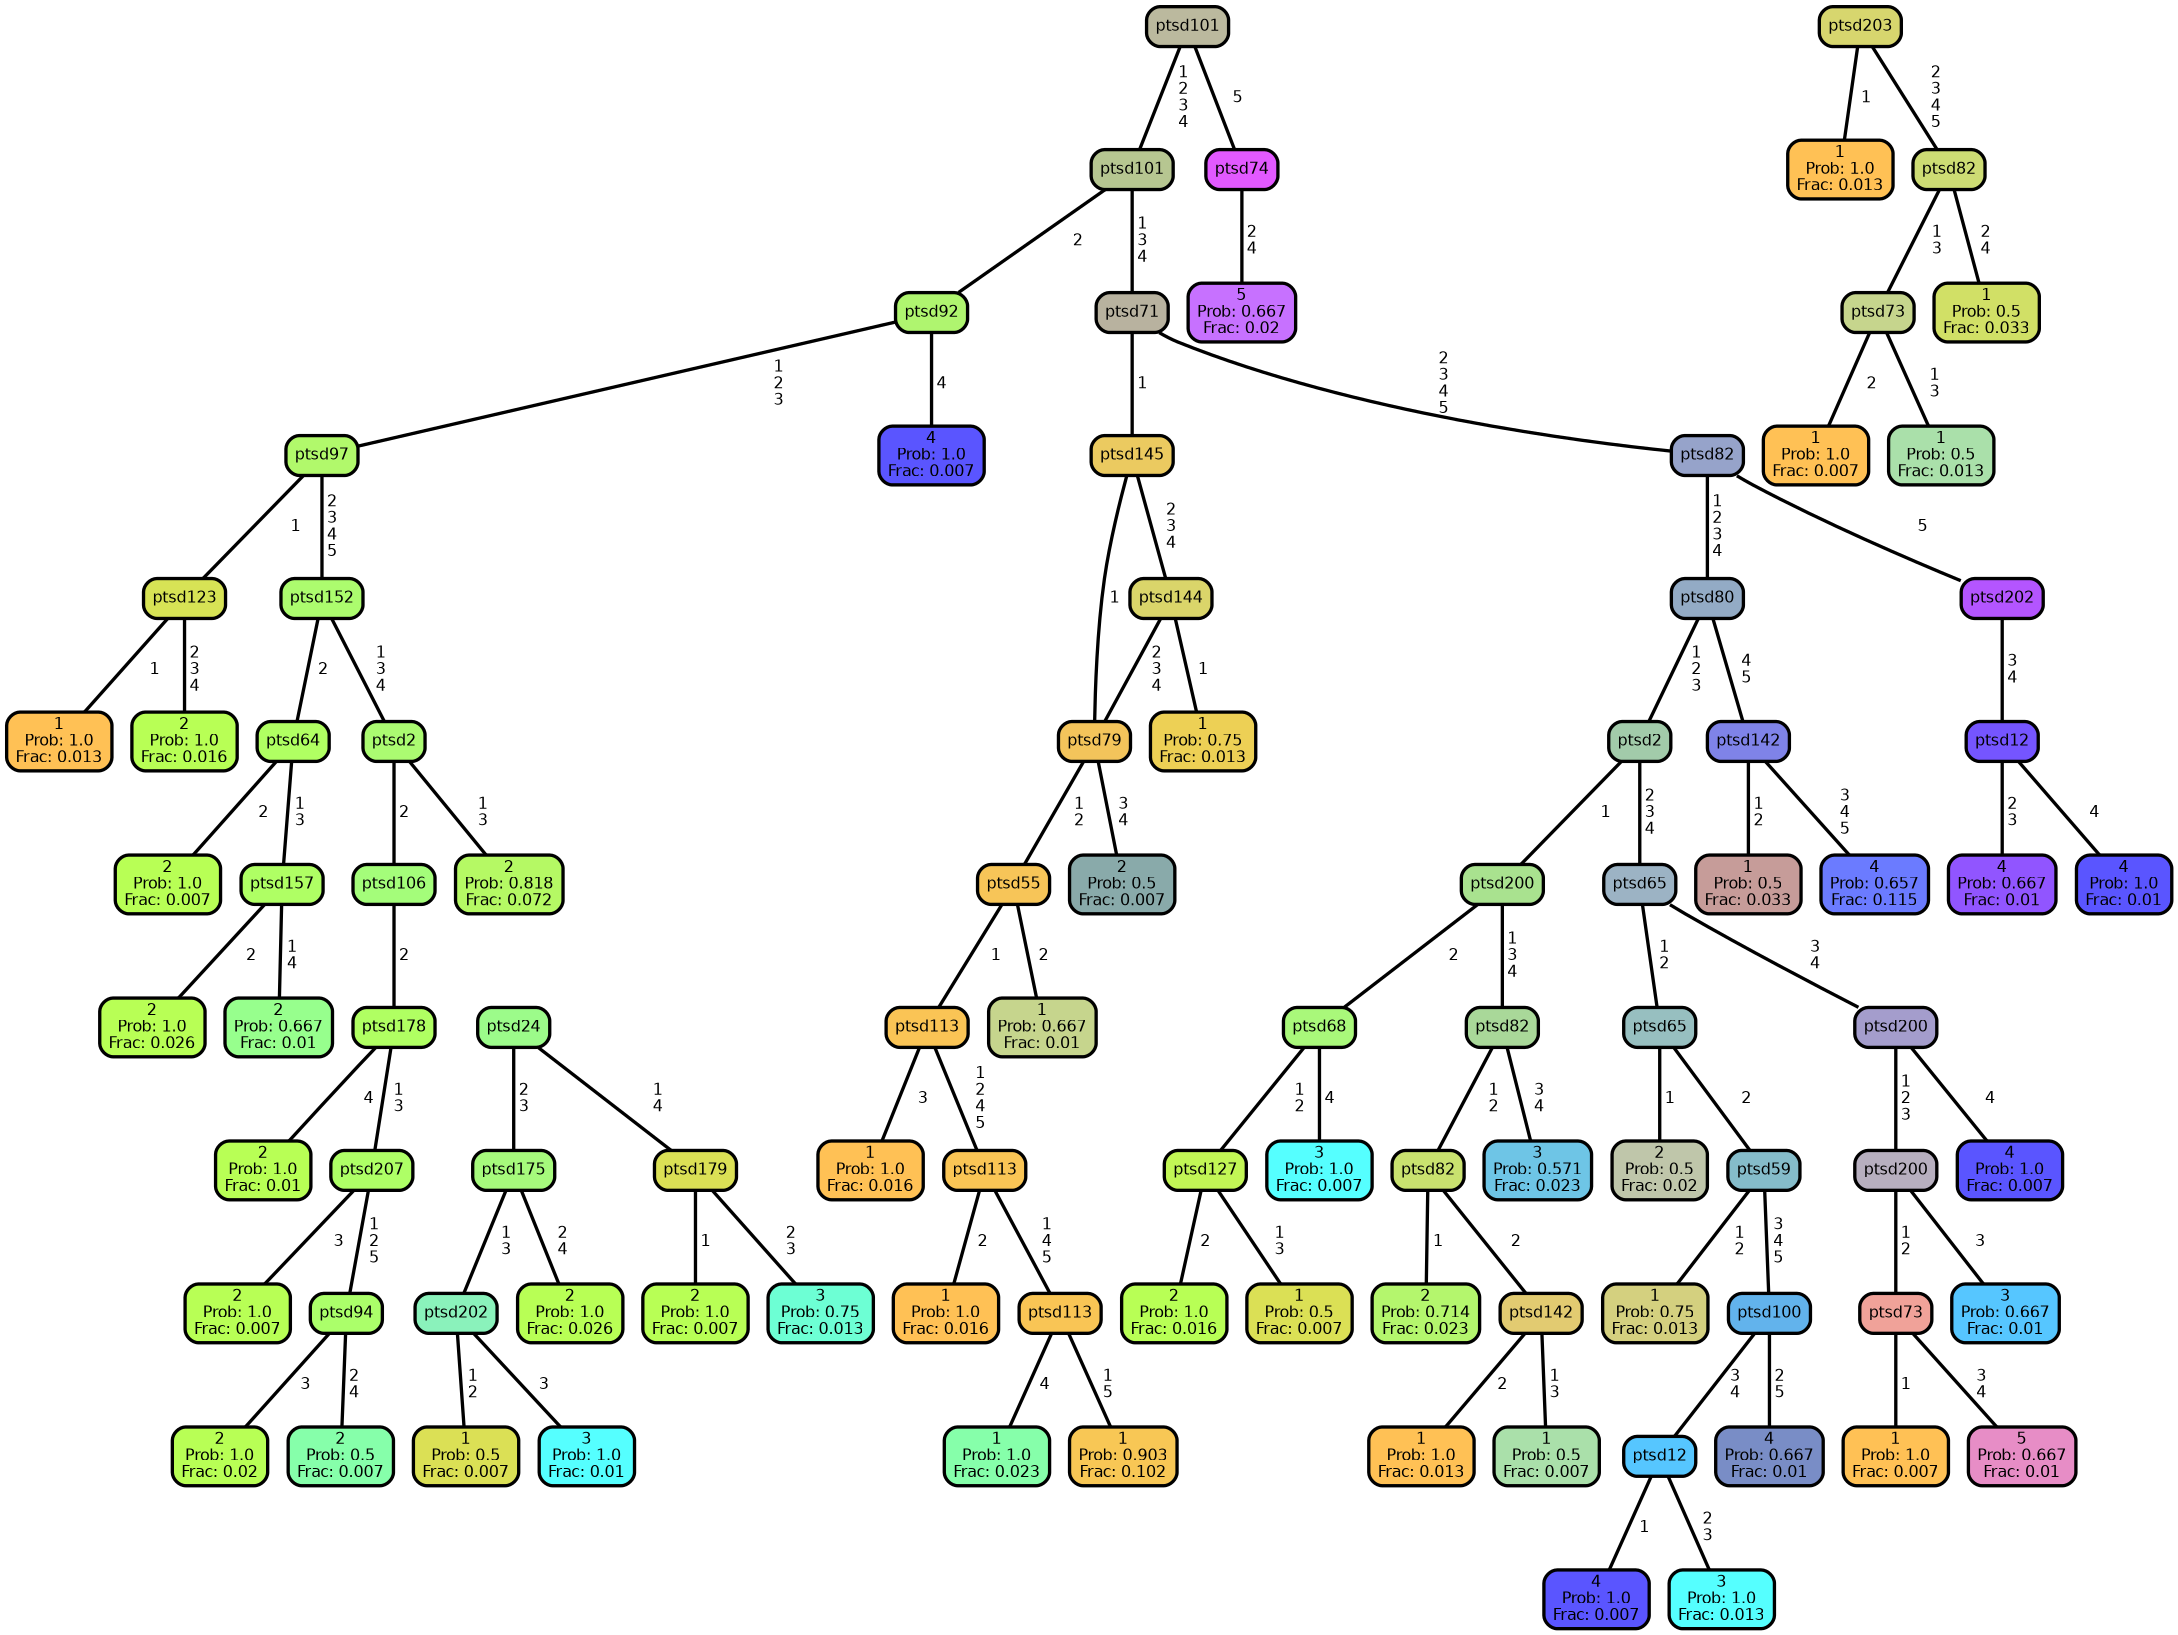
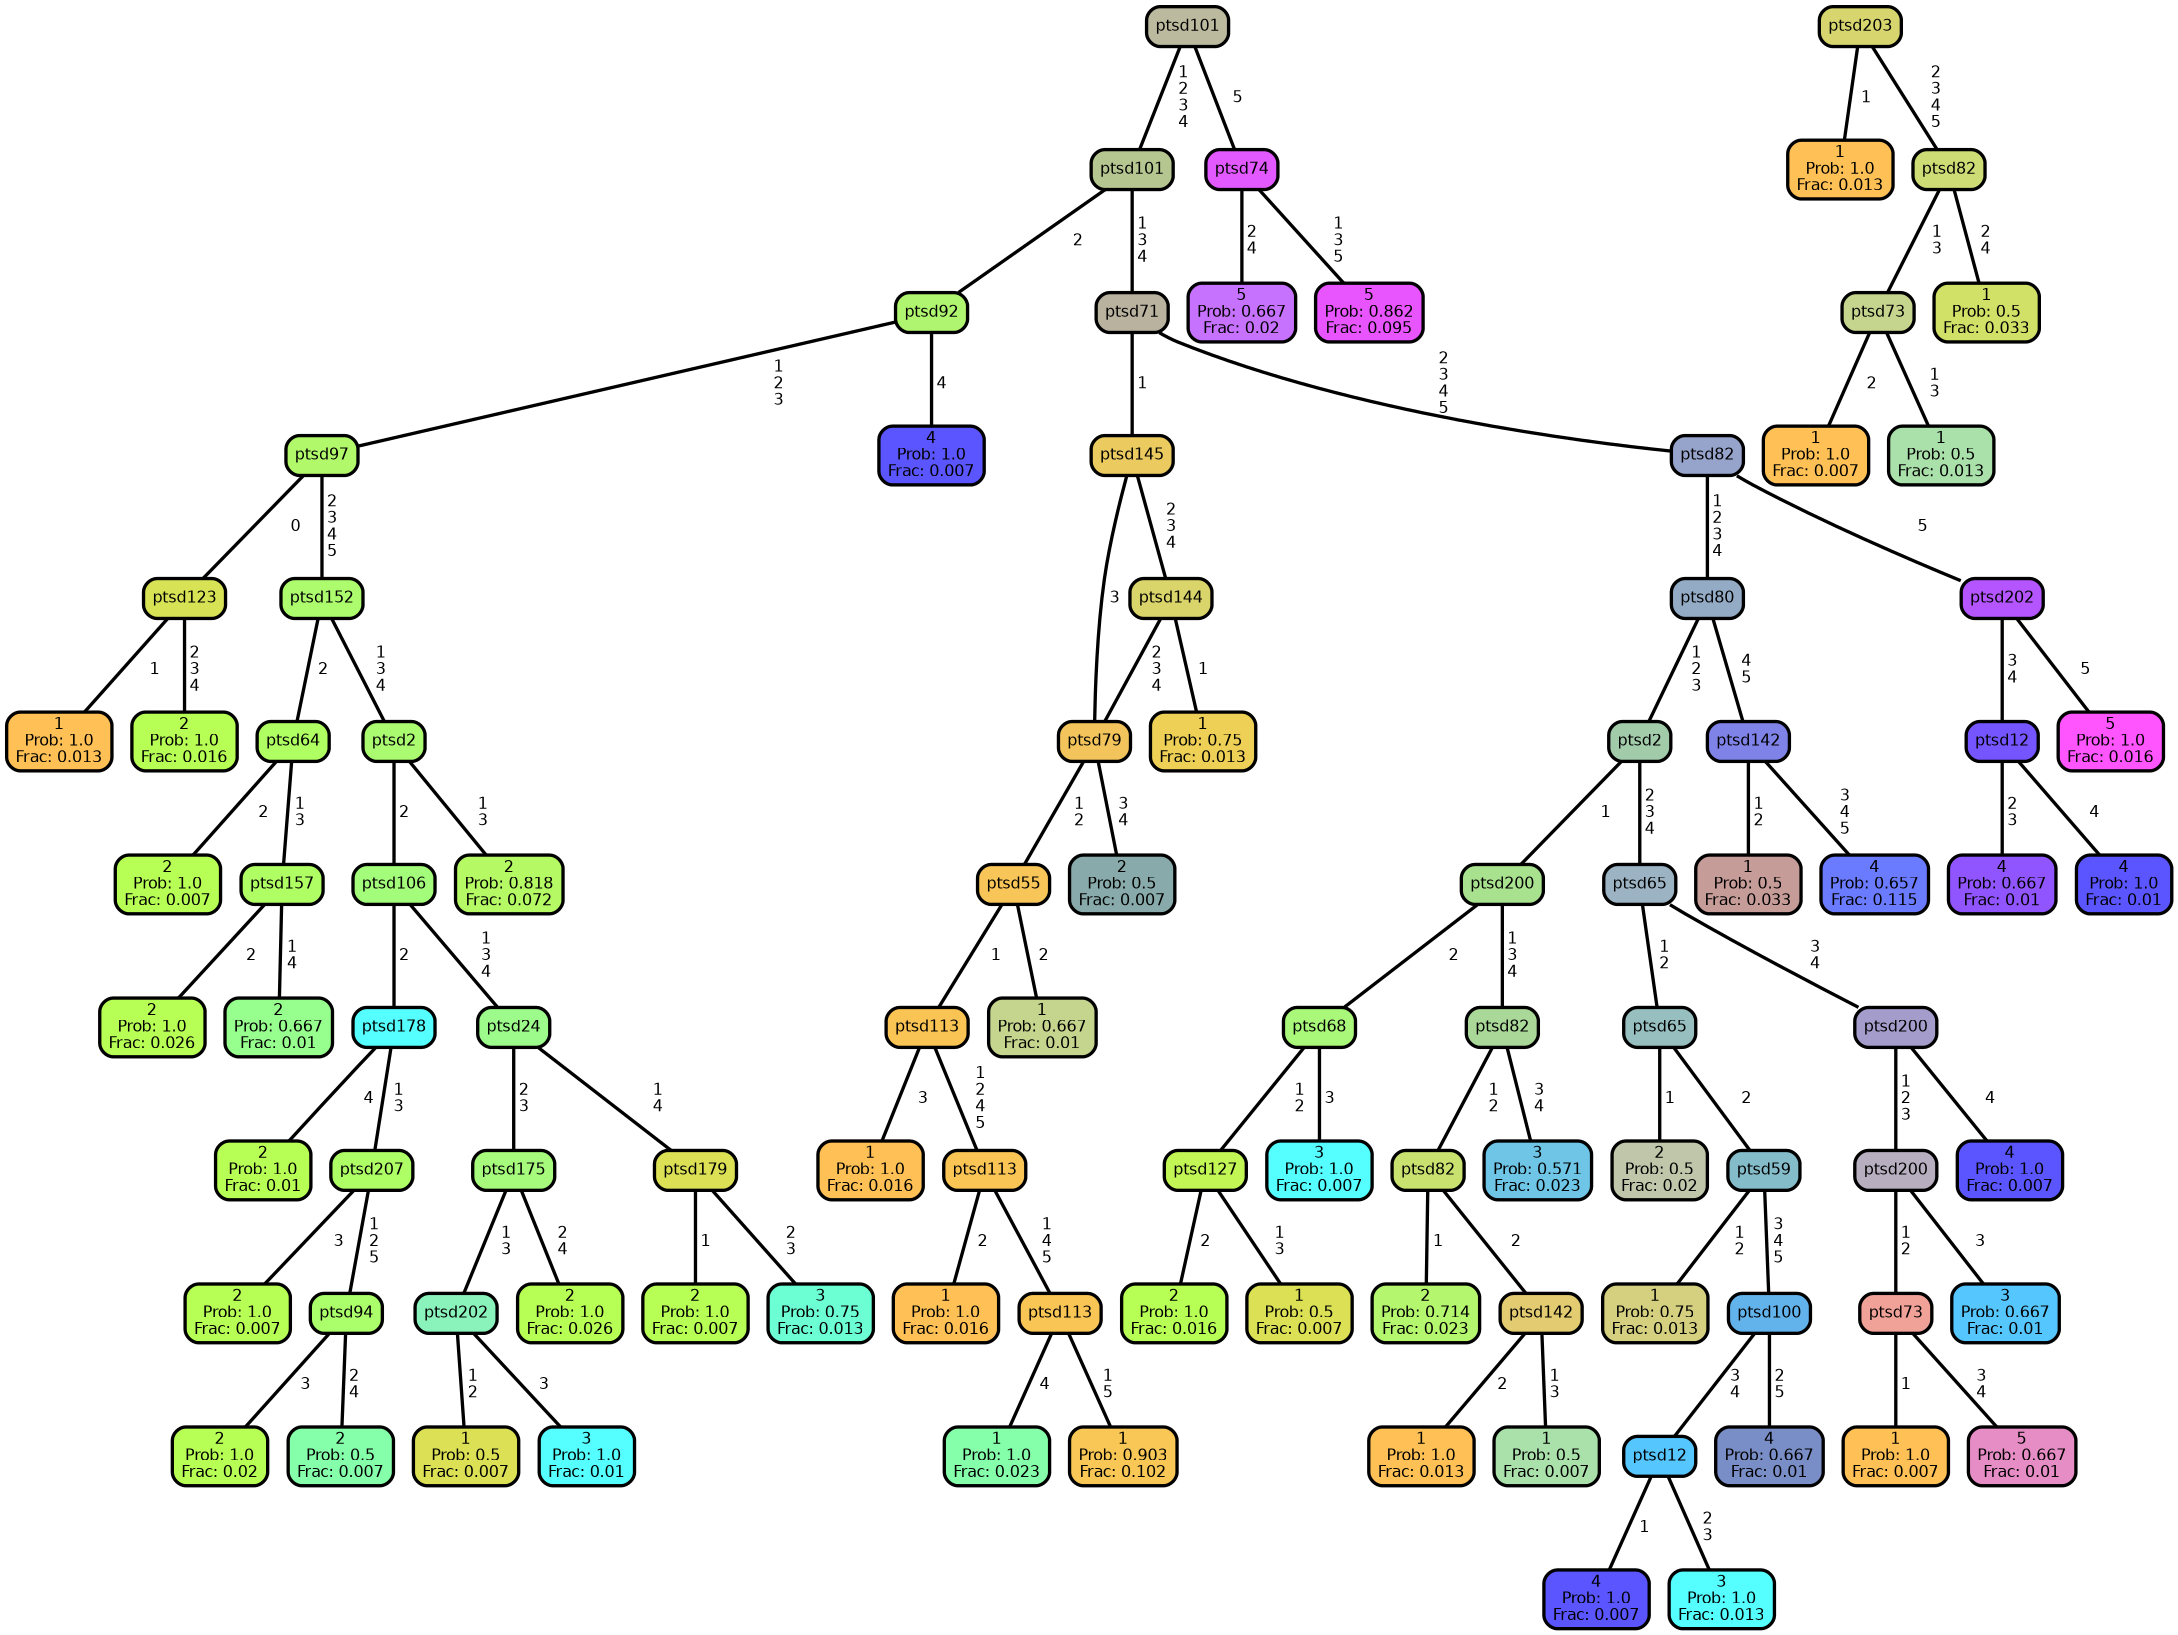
  graph {
    ranksep="0 equally"
    splines=straight
    node [color=black fillcolor="#b8ff55" fontcolor=black fontname=helvetica penwidth=3 shape=box style="filled, rounded"]
    edge [color=black fontname=helvetica penwidth=3]
    n1 [fillcolor="#ffc155" label="1\nProb: 1.0\nFrac: 0.013"]
    n2 [fillcolor="#d7e355" label=ptsd123]
    n3 [label="2\nProb: 1.0\nFrac: 0.016"]
    n4 [fillcolor="#b1f96b" label=ptsd97]
    n5 [fillcolor="#acfc6e" label=ptsd152]
    n6 [fillcolor="#b0ff62" label=ptsd64]
    n7 [fillcolor="#abfb71" label=ptsd2]
    n8 [label="2\nProb: 1.0\nFrac: 0.007"]
    n9 [fillcolor="#afff64" label=ptsd157]
    n10 [label="2\nProb: 1.0\nFrac: 0.026"]
    n11 [fillcolor="#97ff8d" label="2\nProb: 0.667\nFrac: 0.01"]
    n12 [fillcolor="#a4fd7a" label=ptsd106]
    n13 [fillcolor="#b5f964" label="2\nProb: 0.818\nFrac: 0.072"]
    n14 [label="2\nProb: 1.0\nFrac: 0.01"]
-   n15 [fillcolor="#b0ff62" label=ptsd178]
+   n15 [fillcolor="#55ffff" label=ptsd178]
    n16 [fillcolor="#aeff66" label=ptsd207]
    n17 [label="2\nProb: 1.0\nFrac: 0.007"]
    n18 [fillcolor="#abff6a" label=ptsd94]
    n19 [label="2\nProb: 1.0\nFrac: 0.02"]
    n20 [fillcolor="#86ffaa" label="2\nProb: 0.5\nFrac: 0.007"]
    n21 [fillcolor="#9cfb8a" label=ptsd24]
    n22 [fillcolor="#a6fa7c" label=ptsd175]
    n23 [fillcolor="#dbe055" label=ptsd179]
    n24 [fillcolor="#dbe055" label="1\nProb: 0.5\nFrac: 0.007"]
    n25 [fillcolor="#8af2bb" label=ptsd202]
    n26 [fillcolor="#55ffff" label="3\nProb: 1.0\nFrac: 0.01"]
    n27 [label="2\nProb: 1.0\nFrac: 0.026"]
    n28 [label="2\nProb: 1.0\nFrac: 0.007"]
    n29 [fillcolor="#6dffd4" label="3\nProb: 0.75\nFrac: 0.013"]
    n30 [fillcolor="#aff56f" label=ptsd92]
    n31 [fillcolor="#5a55ff" label="4\nProb: 1.0\nFrac: 0.007"]
    n32 [fillcolor="#b6c691" label=ptsd101]
    n33 [fillcolor="#b8b29f" label=ptsd71]
    n34 [fillcolor="#ebca60" label=ptsd145]
    n35 [fillcolor="#96a3ca" label=ptsd82]
    n36 [fillcolor="#ffc155" label="1\nProb: 1.0\nFrac: 0.016"]
    n37 [fillcolor="#fac455" label=ptsd113]
    n38 [fillcolor="#fac555" label=ptsd113]
    n39 [fillcolor="#ffc155" label="1\nProb: 1.0\nFrac: 0.016"]
    n40 [fillcolor="#f9c555" label=ptsd113]
    n41 [fillcolor="#86ffaa" label="1\nProb: 1.0\nFrac: 0.023"]
    n42 [fillcolor="#f8c755" label="1\nProb: 0.903\nFrac: 0.102"]
    n43 [fillcolor="#f7c558" label=ptsd55]
    n44 [fillcolor="#c6d58d" label="1\nProb: 0.667\nFrac: 0.01"]
    n45 [fillcolor="#f3c45b" label=ptsd79]
    n46 [fillcolor="#89aaaa" label="2\nProb: 0.5\nFrac: 0.007"]
    n47 [fillcolor="#dad56a" label=ptsd144]
    n48 [fillcolor="#edd055" label="1\nProb: 0.75\nFrac: 0.013"]
    n49 [fillcolor="#d7d66e" label=ptsd203]
    n50 [fillcolor="#ffc155" label="1\nProb: 1.0\nFrac: 0.013"]
    n51 [fillcolor="#cddc74" label=ptsd82]
    n52 [fillcolor="#c6d58d" label=ptsd73]
    n53 [fillcolor="#d1e066" label="1\nProb: 0.5\nFrac: 0.033"]
    n54 [fillcolor="#ffc155" label="1\nProb: 1.0\nFrac: 0.007"]
    n55 [fillcolor="#aae0aa" label="1\nProb: 0.5\nFrac: 0.013"]
    n56 [fillcolor="#93abc5" label=ptsd80]
    n57 [fillcolor="#b455ff" label=ptsd202]
    n58 [label="2\nProb: 1.0\nFrac: 0.016"]
    n59 [fillcolor="#c2f655" label=ptsd127]
    n60 [fillcolor="#dbe055" label="1\nProb: 0.5\nFrac: 0.007"]
    n61 [fillcolor="#a9f87a" label=ptsd68]
    n62 [fillcolor="#55ffff" label="3\nProb: 1.0\nFrac: 0.007"]
    n63 [fillcolor="#a9e28f" label=ptsd200]
    n64 [fillcolor="#a9d899" label=ptsd82]
    n65 [fillcolor="#c9e26f" label=ptsd82]
    n66 [fillcolor="#6ec5e6" label="3\nProb: 0.571\nFrac: 0.023"]
    n67 [fillcolor="#b4f66d" label="2\nProb: 0.714\nFrac: 0.023"]
    n68 [fillcolor="#e2cb71" label=ptsd142]
    n69 [fillcolor="#ffc155" label="1\nProb: 1.0\nFrac: 0.013"]
    n70 [fillcolor="#aae0aa" label="1\nProb: 0.5\nFrac: 0.007"]
    n71 [fillcolor="#a2cbaa" label=ptsd2]
    n72 [fillcolor="#9cb3c4" label=ptsd65]
    n73 [fillcolor="#97bfc0" label=ptsd65]
    n74 [fillcolor="#a49dcc" label=ptsd200]
    n75 [fillcolor="#bfc6aa" label="2\nProb: 0.5\nFrac: 0.02"]
    n76 [fillcolor="#85bcca" label=ptsd59]
    n77 [fillcolor="#d4d07f" label="1\nProb: 0.75\nFrac: 0.013"]
    n78 [fillcolor="#62b3ec" label=ptsd100]
    n79 [fillcolor="#56c6ff" label=ptsd12]
    n80 [fillcolor="#798dc6" label="4\nProb: 0.667\nFrac: 0.01"]
    n81 [fillcolor="#5a55ff" label="4\nProb: 1.0\nFrac: 0.007"]
    n82 [fillcolor="#55ffff" label="3\nProb: 1.0\nFrac: 0.013"]
    n83 [fillcolor="#b7afbf" label=ptsd200]
    n84 [fillcolor="#5a55ff" label="4\nProb: 1.0\nFrac: 0.007"]
    n85 [fillcolor="#ffc155" label="1\nProb: 1.0\nFrac: 0.007"]
    n86 [fillcolor="#f0a299" label=ptsd73]
    n87 [fillcolor="#e78dc6" label="5\nProb: 0.667\nFrac: 0.01"]
    n88 [fillcolor="#56c6ff" label="3\nProb: 0.667\nFrac: 0.01"]
    n89 [fillcolor="#7f83e8" label=ptsd142]
    n90 [fillcolor="#c69c99" label="1\nProb: 0.5\nFrac: 0.033"]
    n91 [fillcolor="#6b7bff" label="4\nProb: 0.657\nFrac: 0.115"]
    n92 [fillcolor="#7555ff" label=ptsd12]
+   n93 [fillcolor="#ff55ff" label="5\nProb: 1.0\nFrac: 0.016"]
    n94 [fillcolor="#9155ff" label="4\nProb: 0.667\nFrac: 0.01"]
    n95 [fillcolor="#5a55ff" label="4\nProb: 1.0\nFrac: 0.01"]
    n96 [fillcolor="#bbb99e" label=ptsd101]
    n97 [fillcolor="#e259ff" label=ptsd74]
    n98 [fillcolor="#c771ff" label="5\nProb: 0.667\nFrac: 0.02"]
+   n99 [fillcolor="#e855ff" label="5\nProb: 0.862\nFrac: 0.095"]
    subgraph sub_1 {
      rank=same
    }
    n2 -- n1 [label=" 1"]
    n2 -- n3 [label=" 2\n 3\n 4"]
-   n4 -- n2 [label=" 1"]
+   n4 -- n2 [label=" 0"]
    n4 -- n5 [label=" 2\n 3\n 4\n 5"]
    n5 -- n6 [label=" 2"]
    n5 -- n7 [label=" 1\n 3\n 4"]
    n6 -- n8 [label=" 2"]
    n6 -- n9 [label=" 1\n 3"]
    n7 -- n12 [label=" 2"]
    n7 -- n13 [label=" 1\n 3"]
    n9 -- n10 [label=" 2"]
    n9 -- n11 [label=" 1\n 4"]
    n12 -- n15 [label=" 2"]
+   n12 -- n21 [label=" 1\n 3\n 4"]
    n15 -- n14 [label=" 4"]
    n15 -- n16 [label=" 1\n 3"]
    n16 -- n17 [label=" 3"]
    n16 -- n18 [label=" 1\n 2\n 5"]
    n18 -- n19 [label=" 3"]
    n18 -- n20 [label=" 2\n 4"]
    n21 -- n22 [label=" 2\n 3"]
    n21 -- n23 [label=" 1\n 4"]
    n22 -- n25 [label=" 1\n 3"]
    n22 -- n27 [label=" 2\n 4"]
    n23 -- n28 [label=" 1"]
    n23 -- n29 [label=" 2\n 3"]
    n25 -- n24 [label=" 1\n 2"]
    n25 -- n26 [label=" 3"]
    n30 -- n4 [label=" 1\n 2\n 3"]
    n30 -- n31 [label=" 4"]
    n32 -- n30 [label=" 2"]
    n32 -- n33 [label=" 1\n 3\n 4"]
    n33 -- n34 [label=" 1"]
    n33 -- n35 [label=" 2\n 3\n 4\n 5"]
-   n34 -- n45 [label=" 1"]
+   n34 -- n45 [label=" 3"]
    n34 -- n47 [label=" 2\n 3\n 4"]
    n35 -- n56 [label=" 1\n 2\n 3\n 4"]
    n35 -- n57 [label=" 5"]
    n37 -- n36 [label=" 3"]
    n37 -- n38 [label=" 1\n 2\n 4\n 5"]
    n38 -- n39 [label=" 2"]
    n38 -- n40 [label=" 1\n 4\n 5"]
    n40 -- n41 [label=" 4"]
    n40 -- n42 [label=" 1\n 5"]
    n43 -- n37 [label=" 1"]
    n43 -- n44 [label=" 2"]
    n45 -- n43 [label=" 1\n 2"]
    n45 -- n46 [label=" 3\n 4"]
    n47 -- n45 [label=" 2\n 3\n 4"]
    n47 -- n48 [label=" 1"]
    n49 -- n50 [label=" 1"]
    n49 -- n51 [label=" 2\n 3\n 4\n 5"]
    n51 -- n52 [label=" 1\n 3"]
    n51 -- n53 [label=" 2\n 4"]
    n52 -- n54 [label=" 2"]
    n52 -- n55 [label=" 1\n 3"]
    n56 -- n71 [label=" 1\n 2\n 3"]
    n56 -- n89 [label=" 4\n 5"]
    n57 -- n92 [label=" 3\n 4"]
+   n57 -- n93 [label=" 5"]
    n59 -- n58 [label=" 2"]
    n59 -- n60 [label=" 1\n 3"]
    n61 -- n59 [label=" 1\n 2"]
-   n61 -- n62 [label=" 4"]
+   n61 -- n62 [label=" 3"]
    n63 -- n61 [label=" 2"]
    n63 -- n64 [label=" 1\n 3\n 4"]
    n64 -- n65 [label=" 1\n 2"]
    n64 -- n66 [label=" 3\n 4"]
    n65 -- n67 [label=" 1"]
    n65 -- n68 [label=" 2"]
    n68 -- n69 [label=" 2"]
    n68 -- n70 [label=" 1\n 3"]
    n71 -- n63 [label=" 1"]
    n71 -- n72 [label=" 2\n 3\n 4"]
    n72 -- n73 [label=" 1\n 2"]
    n72 -- n74 [label=" 3\n 4"]
    n73 -- n75 [label=" 1"]
    n73 -- n76 [label=" 2"]
    n74 -- n83 [label=" 1\n 2\n 3"]
    n74 -- n84 [label=" 4"]
    n76 -- n77 [label=" 1\n 2"]
    n76 -- n78 [label=" 3\n 4\n 5"]
    n78 -- n79 [label=" 3\n 4"]
    n78 -- n80 [label=" 2\n 5"]
    n79 -- n81 [label=" 1"]
    n79 -- n82 [label=" 2\n 3"]
    n83 -- n86 [label=" 1\n 2"]
    n83 -- n88 [label=" 3"]
    n86 -- n85 [label=" 1"]
    n86 -- n87 [label=" 3\n 4"]
    n89 -- n90 [label=" 1\n 2"]
    n89 -- n91 [label=" 3\n 4\n 5"]
    n92 -- n94 [label=" 2\n 3"]
    n92 -- n95 [label=" 4"]
    n96 -- n32 [label=" 1\n 2\n 3\n 4"]
    n96 -- n97 [label=" 5"]
    n97 -- n98 [label=" 2\n 4"]
+   n97 -- n99 [label=" 1\n 3\n 5"]
  }
